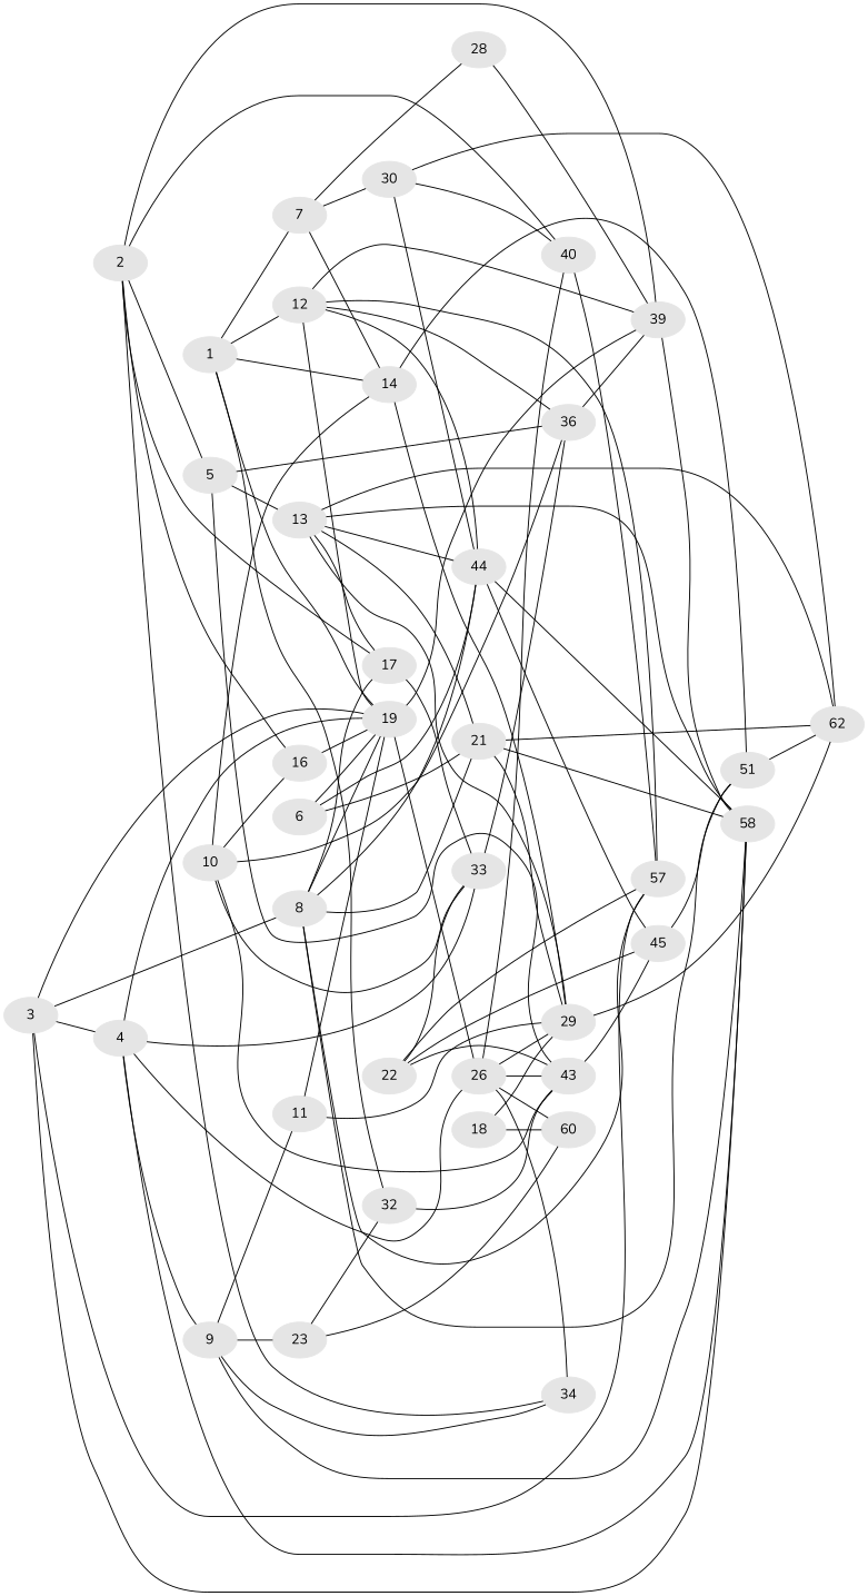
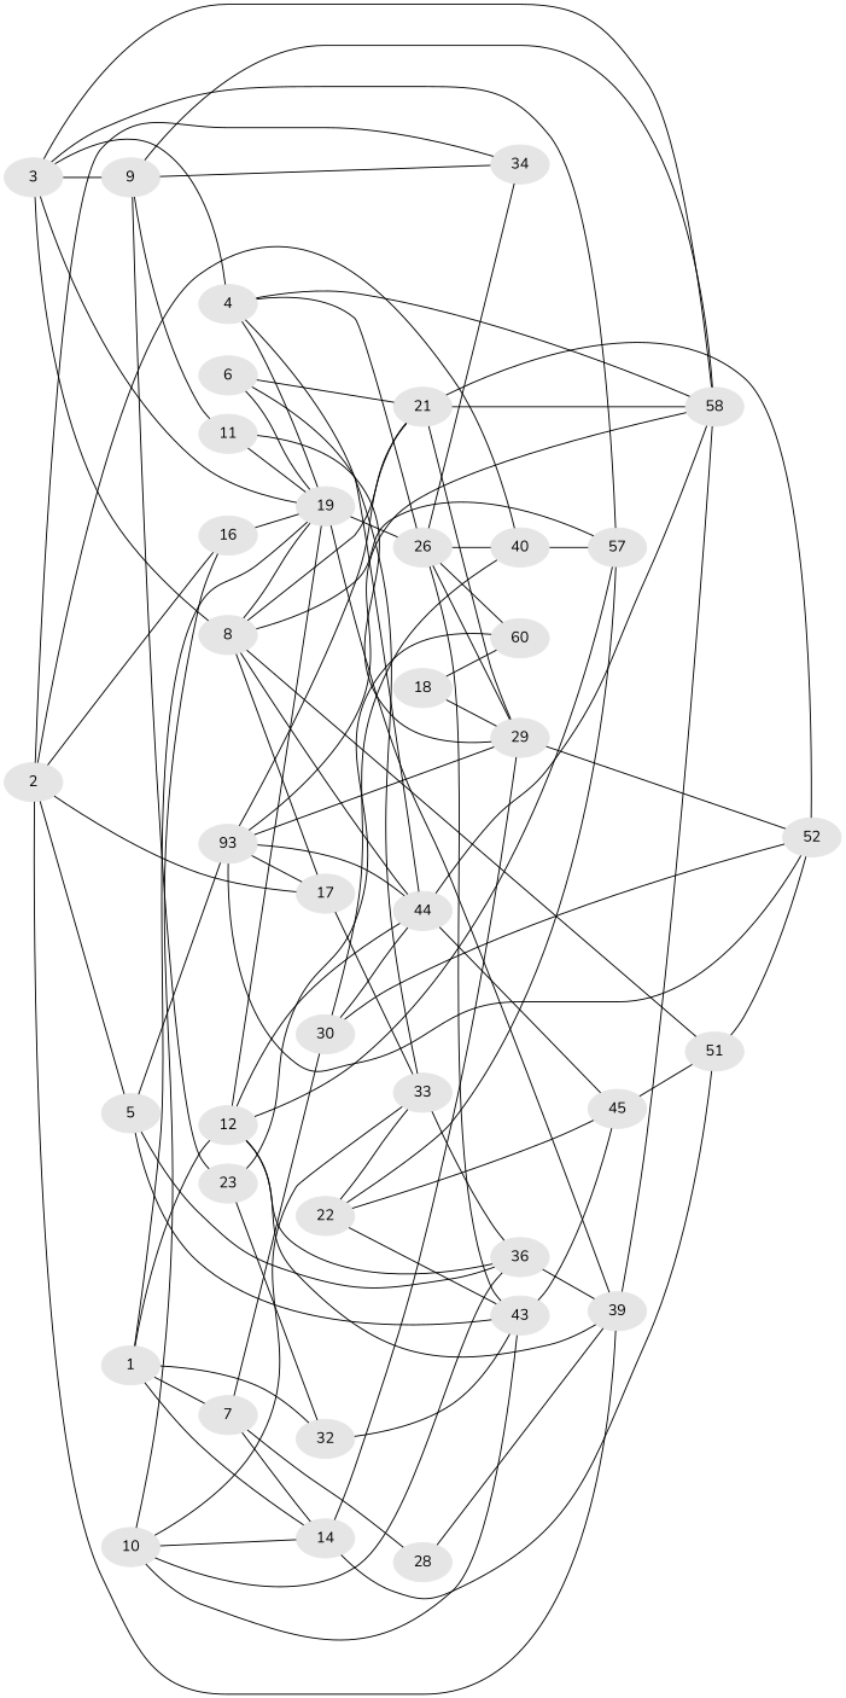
  graph {
    fontname=Nunito
    rankdir=LR
    node [color=gray90 fontname=Nunito style=filled]
    edge [fontname=Nunito]
    1 [super="+24"]
    7
    12 [super="+46"]
    14 [super="+27"]
    19 [super="+50"]
    32
    28
    30
    39 [super="+49"]
    57 [super="+61"]
    36 [super="+62"]
    44 [super="+47"]
    51
    29 [super="+41"]
    26 [super="+38"]
    43 [super="+56"]
    2 [super="+37"]
    5
    16 [super="+48"]
    17 [super="+64"]
    40 [super="+42"]
    34
-   13 [super="+54"]
+   13 [super="+54" label=93]
    33
    58 [super="+59"]
-   52 [super="+63" label=62]
+   52 [super="+63"]
    4 [super="+35"]
    9 [super="+20"]
    3
    8 [super="+31"]
    21 [super="+25"]
    11
    23
    60
    45 [super="+55"]
    6 [super="+53"]
    10 [super="+15"]
    18
    22
    1 -- 7
    1 -- 12
    1 -- 14
    1 -- 19
    1 -- 32
    7 -- 14
    7 -- 28
    7 -- 30
    12 -- 19
    12 -- 39
    12 -- 57
    12 -- 36
    12 -- 44
    14 -- 51
    14 -- 29
    19 -- 39
    19 -- 26
    32 -- 43
    28 -- 39
    30 -- 44 [weight=2]
    30 -- 40
    30 -- 52
    39 -- 58
    36 -- 39 [weight=2]
    44 -- 58
    44 -- 45
    51 -- 52
    29 -- 52
    26 -- 29
    26 -- 43
    26 -- 40 [weight=2]
    26 -- 34
    26 -- 60
    43 -- 45
    2 -- 39 [weight=2]
    2 -- 5
    2 -- 16
    2 -- 17
    2 -- 40 [weight=2]
    2 -- 34
    5 -- 36
    5 -- 43
    5 -- 13
    16 -- 19
    17 -- 33
    40 -- 57
    13 -- 44
    13 -- 29
    13 -- 17
    13 -- 58
    13 -- 52
    13 -- 21
    33 -- 36
    4 -- 19 [weight=2]
    4 -- 26
    4 -- 33
    4 -- 58
-   4 -- 9
+   3 -- 9
    9 -- 34
    9 -- 58
    9 -- 11
    9 -- 23
    3 -- 19
    3 -- 57
    3 -- 58
    3 -- 4
    3 -- 8 [weight=2]
    8 -- 19
    8 -- 57
    8 -- 44
    8 -- 51
    8 -- 17 [weight=2]
    8 -- 21
    21 -- 29
    21 -- 58
    21 -- 52
    11 -- 19
    11 -- 29
    23 -- 32
    23 -- 60
    45 -- 51
    6 -- 19
    6 -- 44
    6 -- 21
    10 -- 14
    10 -- 36
    10 -- 43
    10 -- 16
    10 -- 33
    18 -- 29
    18 -- 60
    22 -- 57
    22 -- 43
    22 -- 33
    22 -- 45
  }
